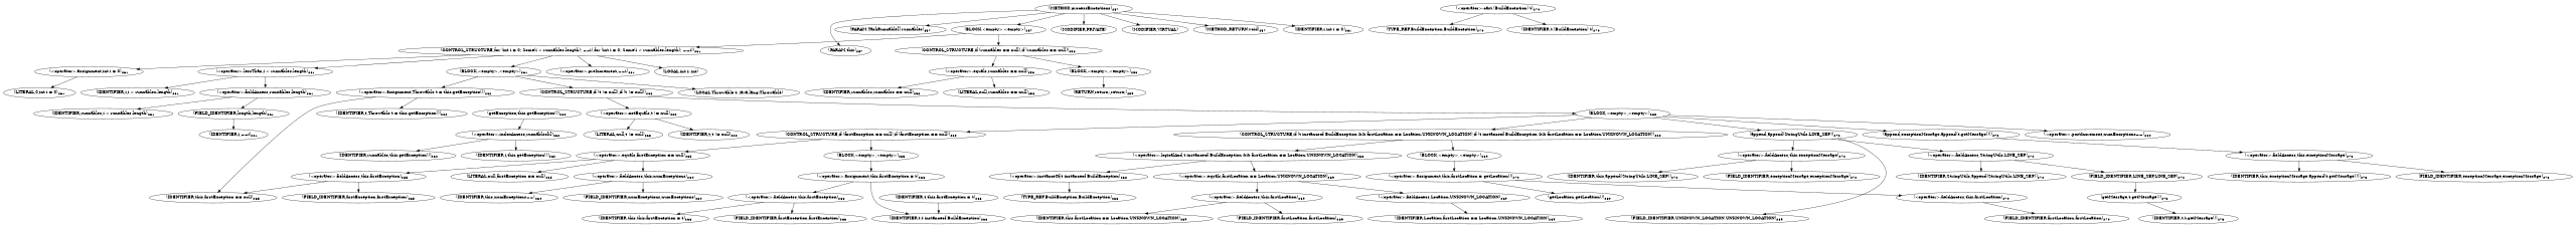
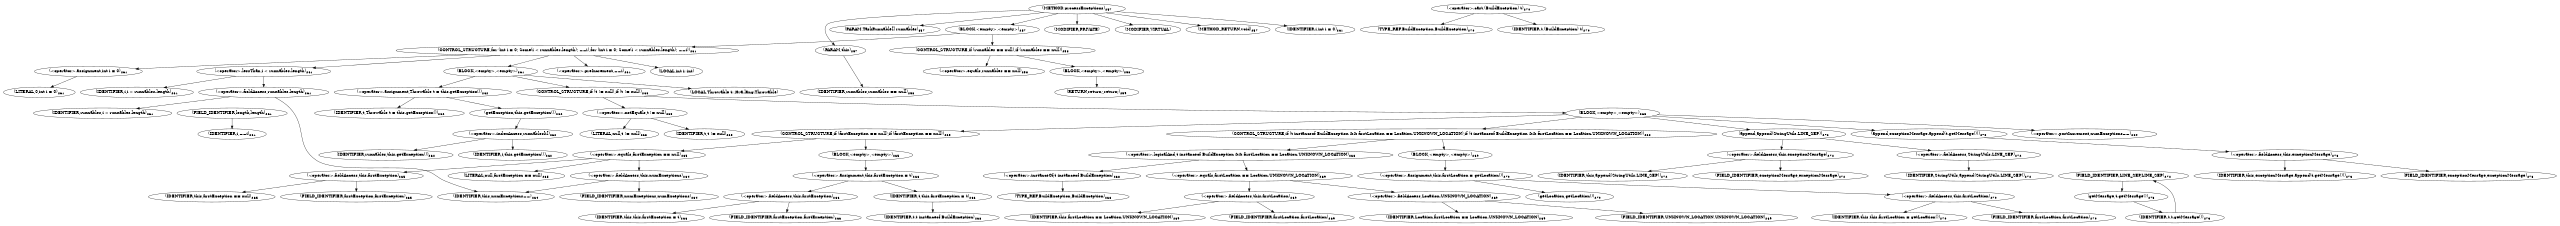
  digraph {
    n1 [label=<(METHOD,processExceptions)<SUB>257</SUB>>]
    n2 [label=<(PARAM,this)<SUB>257</SUB>>]
    n3 [label=<(PARAM,TaskRunnable[] runnables)<SUB>857</SUB>>]
    n4 [label=<(BLOCK,&lt;empty&gt;,&lt;empty&gt;)<SUB>257</SUB>>]
    n5 [label=<(MODIFIER,PRIVATE)>]
    n6 [label=<(MODIFIER,VIRTUAL)>]
    n7 [label=<(METHOD_RETURN,void)<SUB>257</SUB>>]
    n8 [label=<(IDENTIFIER,i,int i = 0)<SUB>261</SUB>>]
    n9 [label=<(CONTROL_STRUCTURE,if (runnables == null),if (runnables == null))<SUB>258</SUB>>]
    n10 [label=<(CONTROL_STRUCTURE,for (int i = 0; Some(i &lt; runnables.length); ++i),for (int i = 0; Some(i &lt; runnables.length); ++i))<SUB>261</SUB>>]
    n11 [label=<(&lt;operator&gt;.equals,runnables == null)<SUB>258</SUB>>]
    n12 [label=<(BLOCK,&lt;empty&gt;,&lt;empty&gt;)<SUB>258</SUB>>]
    n13 [label=<(LOCAL,int i: int)>]
    n14 [label=<(&lt;operator&gt;.assignment,int i = 0)<SUB>261</SUB>>]
    n15 [label=<(&lt;operator&gt;.lessThan,i &lt; runnables.length)<SUB>261</SUB>>]
    n16 [label=<(&lt;operator&gt;.preIncrement,++i)<SUB>261</SUB>>]
    n17 [label=<(BLOCK,&lt;empty&gt;,&lt;empty&gt;)<SUB>261</SUB>>]
    n18 [label=<(IDENTIFIER,runnables,runnables == null)<SUB>258</SUB>>]
-   n19 [label=<(LITERAL,null,runnables == null)<SUB>258</SUB>>]
    n20 [label=<(RETURN,return;,return;)<SUB>259</SUB>>]
    n21 [label=<(LITERAL,0,int i = 0)<SUB>261</SUB>>]
    n22 [label=<(IDENTIFIER,i,i &lt; runnables.length)<SUB>261</SUB>>]
    n23 [label=<(&lt;operator&gt;.fieldAccess,runnables.length)<SUB>261</SUB>>]
    n24 [label=<(LOCAL,Throwable t: java.lang.Throwable)>]
    n25 [label=<(&lt;operator&gt;.assignment,Throwable t = this.getException())<SUB>262</SUB>>]
    n26 [label=<(CONTROL_STRUCTURE,if (t != null),if (t != null))<SUB>263</SUB>>]
    n27 [label=<(IDENTIFIER,runnables,i &lt; runnables.length)<SUB>261</SUB>>]
    n28 [label=<(FIELD_IDENTIFIER,length,length)<SUB>261</SUB>>]
    n29 [label=<(IDENTIFIER,i,++i)<SUB>261</SUB>>]
    n30 [label=<(IDENTIFIER,t,Throwable t = this.getException())<SUB>262</SUB>>]
    n31 [label=<(getException,this.getException())<SUB>262</SUB>>]
    n32 [label=<(&lt;operator&gt;.notEquals,t != null)<SUB>263</SUB>>]
    n33 [label=<(BLOCK,&lt;empty&gt;,&lt;empty&gt;)<SUB>263</SUB>>]
    n34 [label=<(&lt;operator&gt;.indexAccess,runnables[i])<SUB>262</SUB>>]
    n35 [label=<(IDENTIFIER,runnables,this.getException())<SUB>262</SUB>>]
    n36 [label=<(IDENTIFIER,i,this.getException())<SUB>262</SUB>>]
    n37 [label=<(IDENTIFIER,t,t != null)<SUB>263</SUB>>]
    n38 [label=<(LITERAL,null,t != null)<SUB>263</SUB>>]
    n39 [label=<(&lt;operator&gt;.postIncrement,numExceptions++)<SUB>264</SUB>>]
    n40 [label=<(CONTROL_STRUCTURE,if (firstException == null),if (firstException == null))<SUB>265</SUB>>]
    n41 [label=<(CONTROL_STRUCTURE,if (t instanceof BuildException &amp;&amp; firstLocation == Location.UNKNOWN_LOCATION),if (t instanceof BuildException &amp;&amp; firstLocation == Location.UNKNOWN_LOCATION))<SUB>268</SUB>>]
    n42 [label=<(append,append(StringUtils.LINE_SEP))<SUB>272</SUB>>]
    n43 [label=<(append,exceptionMessage.append(t.getMessage()))<SUB>273</SUB>>]
    n44 [label=<(&lt;operator&gt;.equals,firstException == null)<SUB>265</SUB>>]
    n45 [label=<(BLOCK,&lt;empty&gt;,&lt;empty&gt;)<SUB>265</SUB>>]
    n46 [label=<(&lt;operator&gt;.logicalAnd,t instanceof BuildException &amp;&amp; firstLocation == Location.UNKNOWN_LOCATION)<SUB>268</SUB>>]
    n47 [label=<(BLOCK,&lt;empty&gt;,&lt;empty&gt;)<SUB>269</SUB>>]
    n48 [label=<(&lt;operator&gt;.fieldAccess,this.exceptionMessage)<SUB>272</SUB>>]
    n49 [label=<(&lt;operator&gt;.fieldAccess,StringUtils.LINE_SEP)<SUB>272</SUB>>]
    n50 [label=<(&lt;operator&gt;.fieldAccess,this.exceptionMessage)<SUB>273</SUB>>]
    n51 [label=<(&lt;operator&gt;.fieldAccess,this.numExceptions)<SUB>264</SUB>>]
    n52 [label=<(IDENTIFIER,this,numExceptions++)<SUB>264</SUB>>]
    n53 [label=<(FIELD_IDENTIFIER,numExceptions,numExceptions)<SUB>264</SUB>>]
    n54 [label=<(&lt;operator&gt;.fieldAccess,this.firstException)<SUB>265</SUB>>]
    n55 [label=<(LITERAL,null,firstException == null)<SUB>265</SUB>>]
    n56 [label=<(&lt;operator&gt;.assignment,this.firstException = t)<SUB>266</SUB>>]
    n57 [label=<(IDENTIFIER,this,firstException == null)<SUB>265</SUB>>]
    n58 [label=<(FIELD_IDENTIFIER,firstException,firstException)<SUB>265</SUB>>]
    n59 [label=<(&lt;operator&gt;.fieldAccess,this.firstException)<SUB>266</SUB>>]
    n60 [label=<(IDENTIFIER,t,this.firstException = t)<SUB>266</SUB>>]
    n61 [label=<(IDENTIFIER,this,this.firstException = t)<SUB>266</SUB>>]
    n62 [label=<(FIELD_IDENTIFIER,firstException,firstException)<SUB>266</SUB>>]
    n63 [label=<(IDENTIFIER,t,t instanceof BuildException)<SUB>268</SUB>>]
    n64 [label=<(&lt;operator&gt;.instanceOf,t instanceof BuildException)<SUB>268</SUB>>]
    n65 [label=<(&lt;operator&gt;.equals,firstLocation == Location.UNKNOWN_LOCATION)<SUB>269</SUB>>]
    n66 [label=<(&lt;operator&gt;.assignment,this.firstLocation = getLocation())<SUB>270</SUB>>]
    n67 [label=<(TYPE_REF,BuildException,BuildException)<SUB>268</SUB>>]
    n68 [label=<(&lt;operator&gt;.fieldAccess,this.firstLocation)<SUB>269</SUB>>]
    n69 [label=<(&lt;operator&gt;.fieldAccess,Location.UNKNOWN_LOCATION)<SUB>269</SUB>>]
    n70 [label=<(IDENTIFIER,this,firstLocation == Location.UNKNOWN_LOCATION)<SUB>269</SUB>>]
    n71 [label=<(FIELD_IDENTIFIER,firstLocation,firstLocation)<SUB>269</SUB>>]
    n72 [label=<(IDENTIFIER,Location,firstLocation == Location.UNKNOWN_LOCATION)<SUB>269</SUB>>]
    n73 [label=<(FIELD_IDENTIFIER,UNKNOWN_LOCATION,UNKNOWN_LOCATION)<SUB>269</SUB>>]
    n74 [label=<(&lt;operator&gt;.fieldAccess,this.firstLocation)<SUB>270</SUB>>]
-   n75 [label=<(getLocation,getLocation())<SUB>280</SUB>>]
+   n75 [label=<(getLocation,getLocation())<SUB>270</SUB>>]
+   n76 [label=<(IDENTIFIER,this,this.firstLocation = getLocation())<SUB>270</SUB>>]
    n77 [label=<(FIELD_IDENTIFIER,firstLocation,firstLocation)<SUB>270</SUB>>]
    n78 [label=<(&lt;operator&gt;.cast,(BuildException) t)<SUB>270</SUB>>]
    n79 [label=<(TYPE_REF,BuildException,BuildException)<SUB>270</SUB>>]
    n80 [label=<(IDENTIFIER,t,(BuildException) t)<SUB>270</SUB>>]
    n81 [label=<(IDENTIFIER,this,append(StringUtils.LINE_SEP))<SUB>272</SUB>>]
    n82 [label=<(FIELD_IDENTIFIER,exceptionMessage,exceptionMessage)<SUB>272</SUB>>]
    n83 [label=<(IDENTIFIER,StringUtils,append(StringUtils.LINE_SEP))<SUB>272</SUB>>]
    n84 [label=<(FIELD_IDENTIFIER,LINE_SEP,LINE_SEP)<SUB>272</SUB>>]
    n85 [label=<(getMessage,t.getMessage())<SUB>273</SUB>>]
    n86 [label=<(IDENTIFIER,this,exceptionMessage.append(t.getMessage()))<SUB>273</SUB>>]
    n87 [label=<(FIELD_IDENTIFIER,exceptionMessage,exceptionMessage)<SUB>273</SUB>>]
    n88 [label=<(IDENTIFIER,t,t.getMessage())<SUB>273</SUB>>]
    n1 -> n2
    n1 -> n3
    n1 -> n4
    n1 -> n5
    n1 -> n6
    n1 -> n7
    n1 -> n8
    n4 -> n9
    n4 -> n10
    n9 -> n11
    n9 -> n12
    n10 -> n13
    n10 -> n14
    n10 -> n15
    n10 -> n16
    n10 -> n17
-   n11 -> n18
-   n11 -> n19
+   n2 -> n18
    n12 -> n20
    n14 -> n21
    n15 -> n22
    n15 -> n23
    n17 -> n24
    n17 -> n25
    n17 -> n26
    n23 -> n27
-   n23 -> n28
+   n23 -> n52
    n25 -> n30
-   n25 -> n57
+   n25 -> n31
    n26 -> n32
    n26 -> n33
    n28 -> n29
    n31 -> n34
    n32 -> n37
    n32 -> n38
    n33 -> n39
    n33 -> n40
    n33 -> n41
    n33 -> n42
    n33 -> n43
    n34 -> n35
    n34 -> n36
    n40 -> n44
    n40 -> n45
    n41 -> n46
    n41 -> n47
    n42 -> n48
    n42 -> n49
    n43 -> n50
    n44 -> n51
    n44 -> n54
    n44 -> n55
    n45 -> n56
    n46 -> n64
    n46 -> n65
    n47 -> n66
    n48 -> n81
    n48 -> n82
    n49 -> n83
-   n49 -> n84
+   n88 -> n84
    n50 -> n86
    n50 -> n87
    n51 -> n52
    n51 -> n53
    n54 -> n57
    n54 -> n58
    n56 -> n59
-   n56 -> n63
+   n56 -> n60
    n59 -> n61
    n59 -> n62
    n60 -> n63
    n64 -> n67
    n65 -> n68
    n65 -> n69
    n66 -> n74
    n66 -> n75
    n68 -> n70
    n68 -> n71
    n69 -> n72
-   n42 -> n73
+   n69 -> n73
+   n74 -> n76
    n74 -> n77
    n78 -> n79
    n78 -> n80
    n84 -> n85
    n85 -> n88
  }
